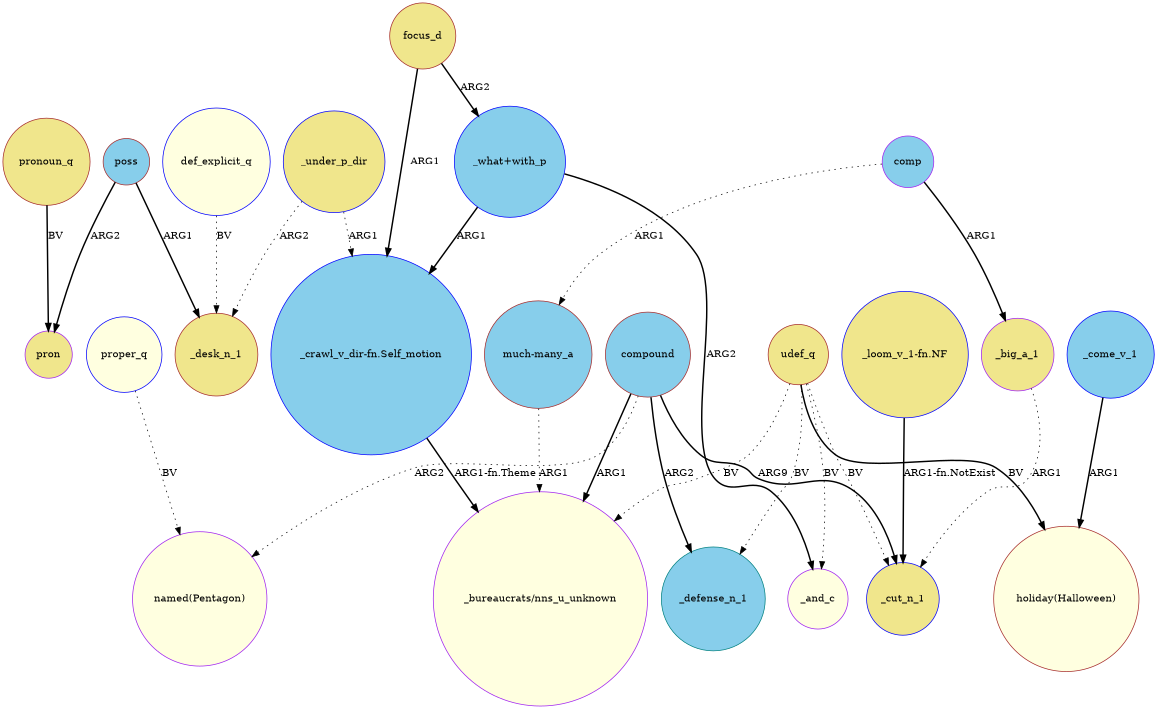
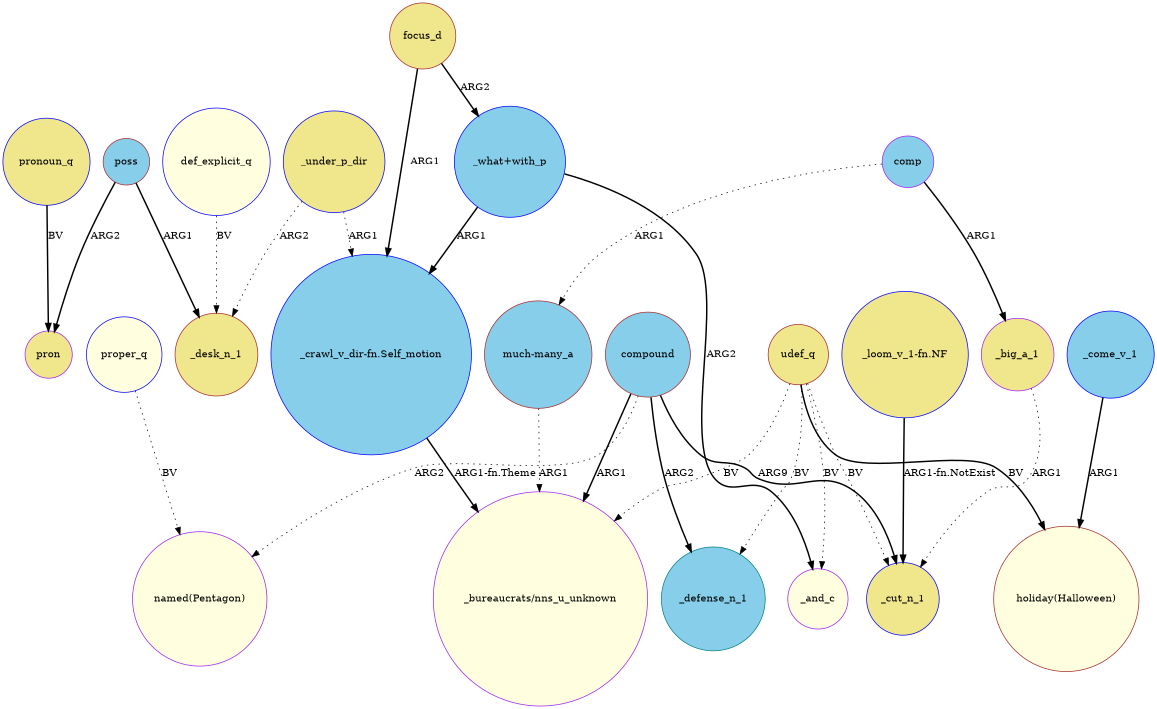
  digraph {
    node [color=blue fillcolor=khaki shape=circle style=filled]
    edge [style=bold]
    _desk_n_1 [color=brown]
    _under_p_dir
    "_crawl_v_dir-fn.Self_motion" [fillcolor=skyblue]
    "_bureaucrats/nns_u_unknown" [color=purple fillcolor=lightyellow]
    comp [color=purple fillcolor=skyblue]
    _big_a_1 [color=purple]
    "much-many_a" [color=brown fillcolor=skyblue]
    _cut_n_1
    poss [color=brown fillcolor=skyblue]
    pron [color=purple]
    focus_d [color=brown]
    "_what+with_p" [fillcolor=skyblue]
    _and_c [color=purple fillcolor=lightyellow]
    compound [color=brown fillcolor=skyblue]
    "named(Pentagon)" [color=purple fillcolor=lightyellow]
    _defense_n_1 [color=teal fillcolor=skyblue]
    proper_q [fillcolor=lightyellow]
    _come_v_1 [fillcolor=skyblue]
    "holiday(Halloween)" [color=brown fillcolor=lightyellow]
-   pronoun_q [color=brown]
+   pronoun_q
    udef_q [color=brown]
    "_loom_v_1-fn.NF"
    def_explicit_q [fillcolor=lightyellow]
    _under_p_dir -> _desk_n_1 [label=ARG2 style=dotted]
    _under_p_dir -> "_crawl_v_dir-fn.Self_motion" [label=ARG1 style=dotted]
    "_crawl_v_dir-fn.Self_motion" -> "_bureaucrats/nns_u_unknown" [label="ARG1-fn.Theme"]
    comp -> _big_a_1 [label=ARG1]
    comp -> "much-many_a" [label=ARG1 style=dotted]
    _big_a_1 -> _cut_n_1 [label=ARG1 style=dotted]
    "much-many_a" -> "_bureaucrats/nns_u_unknown" [label=ARG1 style=dotted]
    poss -> _desk_n_1 [label=ARG1]
    poss -> pron [label=ARG2]
    focus_d -> "_crawl_v_dir-fn.Self_motion" [label=ARG1]
    focus_d -> "_what+with_p" [label=ARG2]
    "_what+with_p" -> "_crawl_v_dir-fn.Self_motion" [label=ARG1]
    "_what+with_p" -> _and_c [label=ARG2]
    compound -> "_bureaucrats/nns_u_unknown" [label=ARG1]
    compound -> _cut_n_1 [label=ARG9]
    compound -> "named(Pentagon)" [label=ARG2 style=dotted]
    compound -> _defense_n_1 [label=ARG2]
    proper_q -> "named(Pentagon)" [label=BV style=dotted]
    _come_v_1 -> "holiday(Halloween)" [label=ARG1]
    pronoun_q -> pron [label=BV]
    udef_q -> "_bureaucrats/nns_u_unknown" [label=BV style=dotted]
    udef_q -> _cut_n_1 [label=BV style=dotted]
    udef_q -> _and_c [label=BV style=dotted]
    udef_q -> _defense_n_1 [label=BV style=dotted]
    udef_q -> "holiday(Halloween)" [label=BV]
    "_loom_v_1-fn.NF" -> _cut_n_1 [label="ARG1-fn.NotExist"]
    def_explicit_q -> _desk_n_1 [label=BV style=dotted]
  }
